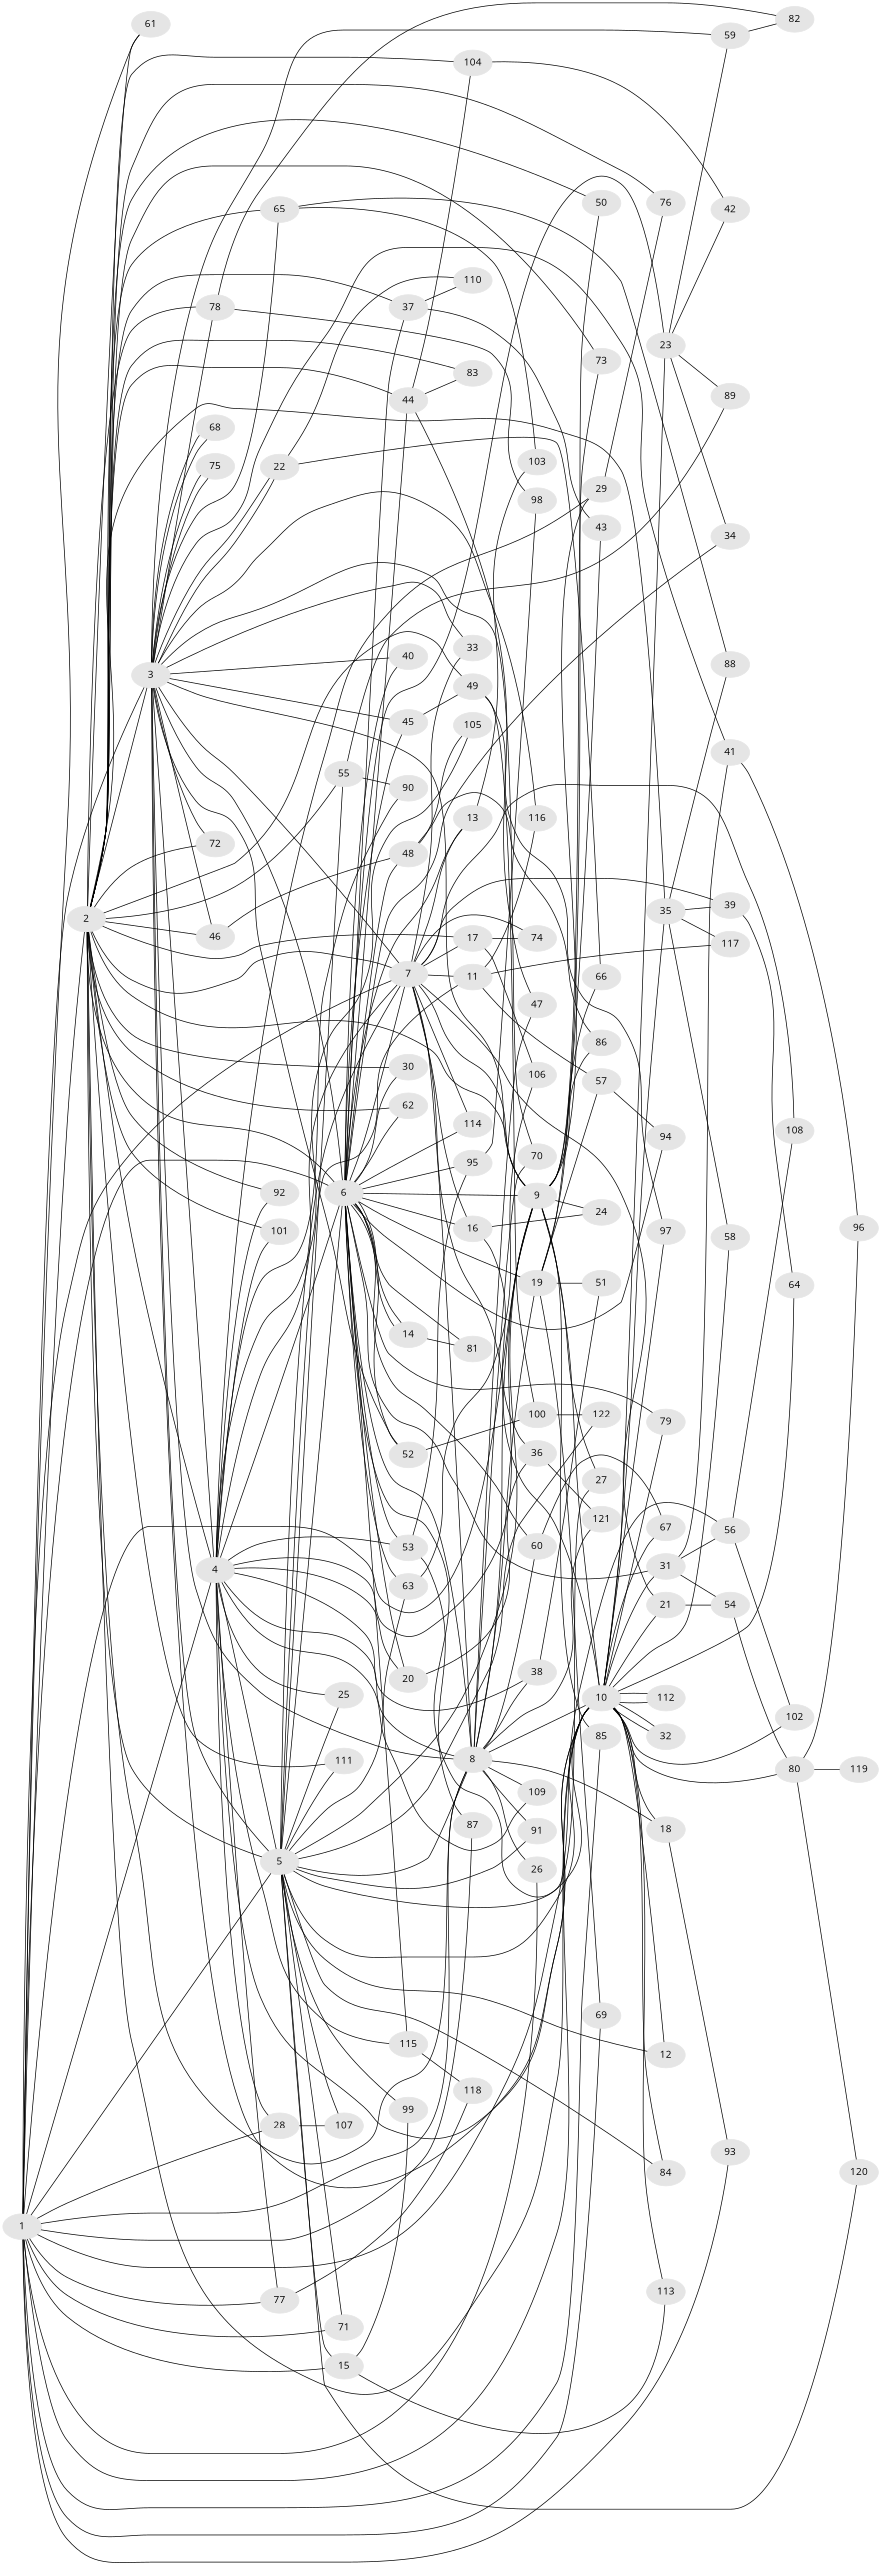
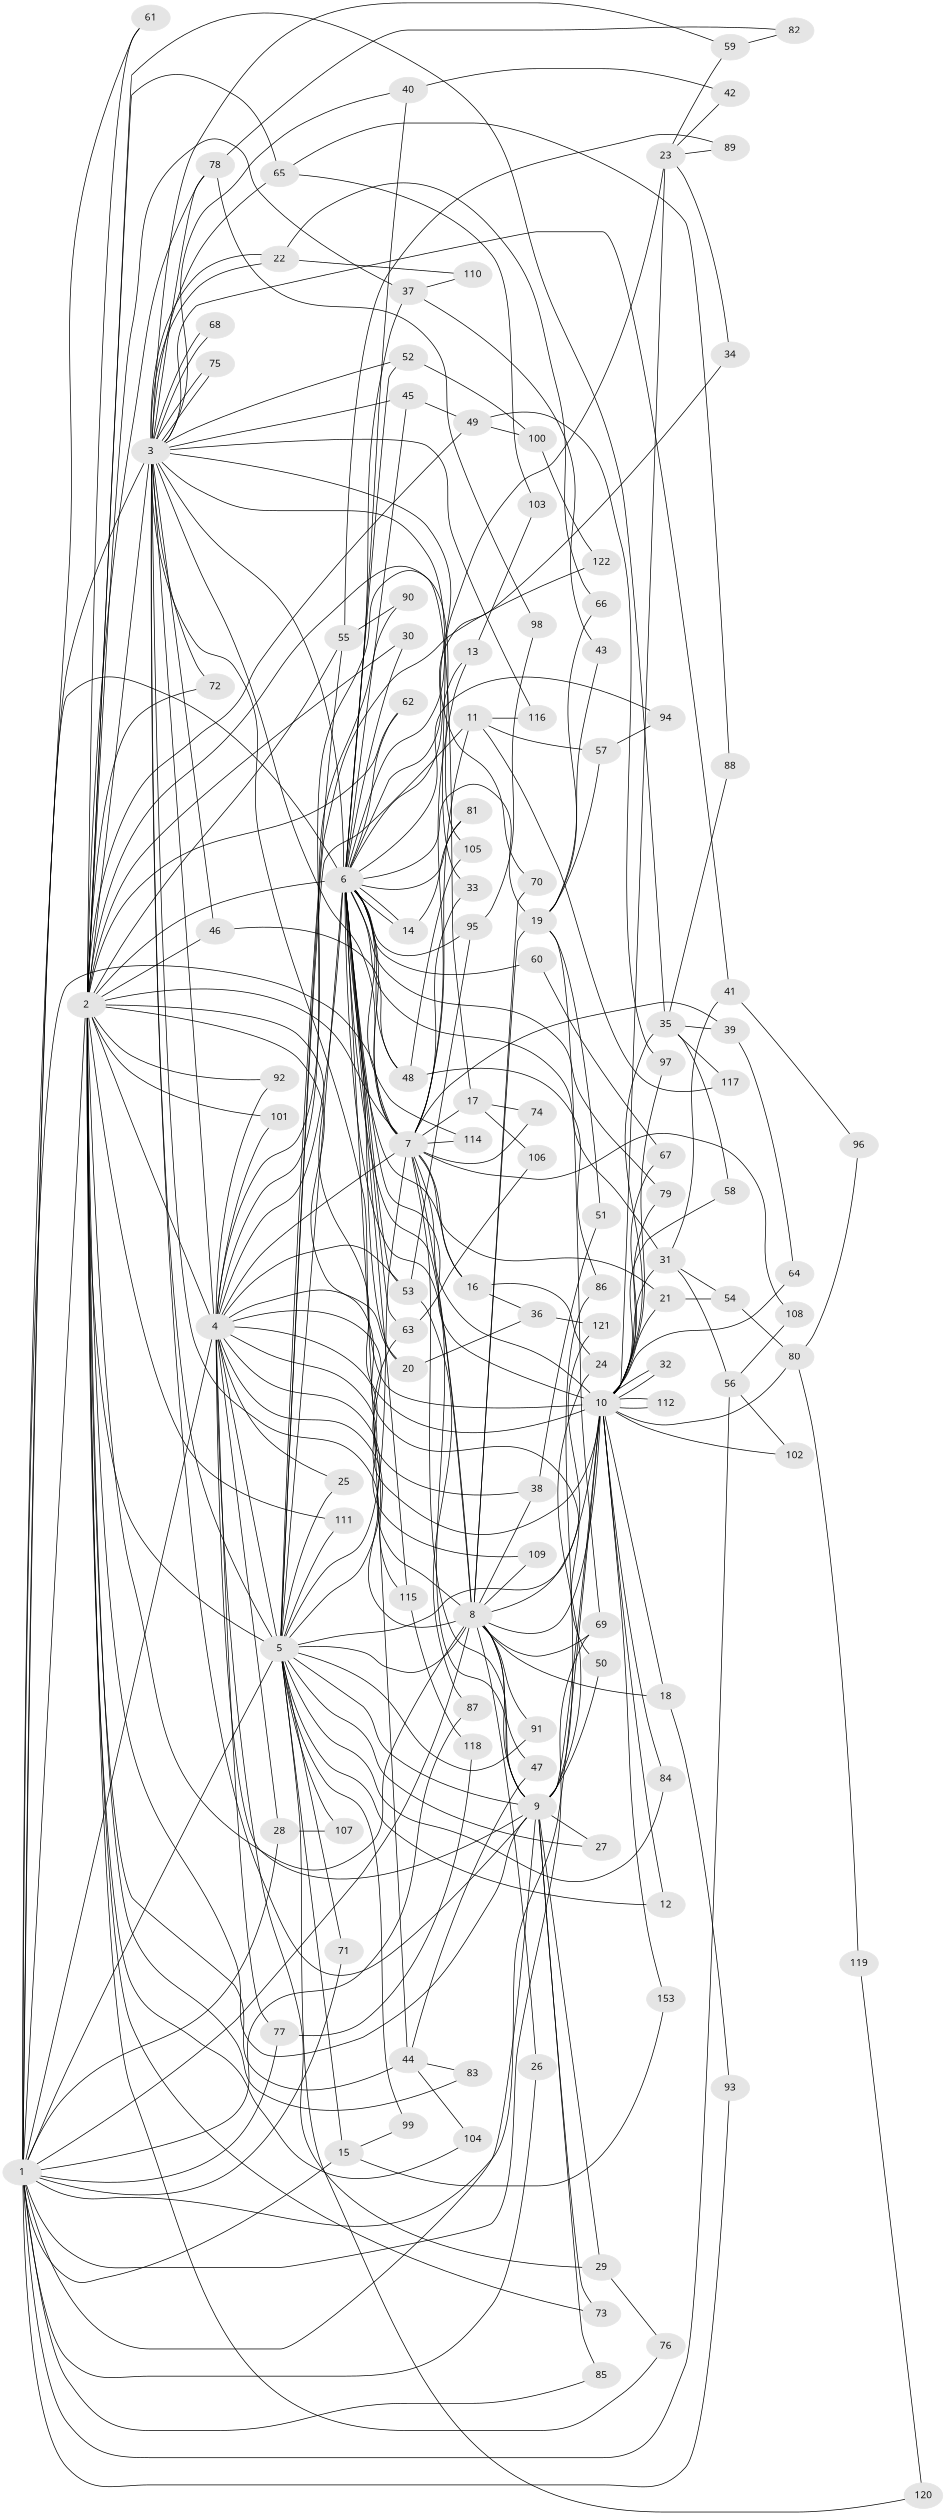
  graph {
    fontname="Open Sans"
    rankdir=LR
    node [color=gray90 fontname="Open Sans" style=filled]
    edge [fontname="Open Sans"]
    1
    2
    3
    4
    5
    6
    7
    8
    9
    10
    15
    26
    28
    56
    61
    69
    71
    77
    85
    87
    93
    17
    30
    35
    37
    44
    46
    49
    50
    55
    62
    65
    72
    73
    76
    78
    83
    92
    101
    104
    111
    22
    33
    40
    41
    45
    52
    59
    68
    70
    75
    116
    20
    25
    29
    38
    53
    90
    105
    109
    115
    11
    12
    27
    63
    84
    91
    99
    107
    120
    122
    13
    14
    16
    19
    23
    31
    34
    48
    60
    79
    81
    94
    95
    114
    21
    39
    74
    108
    18
    47
    121
    24
    86
    32
    58
    64
    67
    80
    97
    102
    112
-   113
+   113 [label=153]
    118
    106
    117
    88
    43
    110
    100
    89
    103
    82
    98
    66
    42
    96
    36
    51
    57
    54
    119
    1 -- 2
    1 -- 3
    1 -- 4
    1 -- 5
    1 -- 6
    1 -- 7
    1 -- 8
    1 -- 9
    1 -- 10
    1 -- 15
    1 -- 26
    1 -- 28
    1 -- 56
    1 -- 61
    1 -- 69
    1 -- 71
    1 -- 77
    1 -- 85
    1 -- 87
    1 -- 93
    2 -- 3
    2 -- 4
    2 -- 5
    2 -- 6
    2 -- 7
    2 -- 8
    2 -- 9
    2 -- 10
    2 -- 61
    2 -- 17
    2 -- 30
    2 -- 35
    2 -- 37
    2 -- 44
    2 -- 46
    2 -- 49
    2 -- 50
    2 -- 55
    2 -- 62
    2 -- 65
    2 -- 72
    2 -- 73
    2 -- 76
    2 -- 78
    2 -- 83
    2 -- 92
    2 -- 101
    2 -- 104
    2 -- 111
    3 -- 4
    3 -- 5
    3 -- 6
    3 -- 7
    3 -- 8
    3 -- 9
    3 -- 10
    3 -- 46
    3 -- 65
    3 -- 72
    3 -- 78
    3 -- 22
    3 -- 22
    3 -- 33
    3 -- 40
    3 -- 41
    3 -- 45
    3 -- 52
    3 -- 59
    3 -- 68
    3 -- 68
    3 -- 70
    3 -- 75
    3 -- 75
    3 -- 116
    4 -- 5
    4 -- 6
    4 -- 7
    4 -- 8
    4 -- 9
    4 -- 10
    4 -- 28
    4 -- 77
    4 -- 92
    4 -- 101
    4 -- 20
    4 -- 25
    4 -- 29
    4 -- 38
    4 -- 53
    4 -- 90
    4 -- 105
    4 -- 109
    4 -- 115
    5 -- 6
    5 -- 7
    5 -- 8
    5 -- 9
    5 -- 10
    5 -- 15
    5 -- 71
    5 -- 55
    5 -- 111
    5 -- 25
    5 -- 11
    5 -- 12
    5 -- 27
    5 -- 63
    5 -- 84
    5 -- 91
    5 -- 99
    5 -- 107
    5 -- 120
    5 -- 122
    6 -- 7
    6 -- 8
    6 -- 9
    6 -- 10
    6 -- 30
    6 -- 37
    6 -- 44
    6 -- 62
    6 -- 40
    6 -- 45
    6 -- 52
    6 -- 20
    6 -- 53
    6 -- 115
    6 -- 63
    6 -- 13
    6 -- 14
    6 -- 14
    6 -- 16
    6 -- 19
    6 -- 23
    6 -- 31
    6 -- 34
    6 -- 48
    6 -- 60
    6 -- 79
    6 -- 81
    6 -- 94
    6 -- 95
    6 -- 114
    7 -- 8
    7 -- 9
    7 -- 10
    7 -- 17
    7 -- 33
    7 -- 11
    7 -- 13
    7 -- 16
    7 -- 114
    7 -- 21
    7 -- 39
    7 -- 74
    7 -- 108
    8 -- 9
    8 -- 10
    8 -- 26
    8 -- 70
    8 -- 38
    8 -- 109
    8 -- 91
    8 -- 19
-   8 -- 60
+   8 -- 69
    8 -- 18
    8 -- 47
    8 -- 121
    9 -- 10
    9 -- 85
    9 -- 50
    9 -- 73
    9 -- 29
    9 -- 27
    9 -- 24
    9 -- 86
    10 -- 35
    10 -- 12
    10 -- 84
    10 -- 23
    10 -- 31
    10 -- 79
    10 -- 21
    10 -- 18
    10 -- 32
    10 -- 32
    10 -- 58
    10 -- 64
    10 -- 67
    10 -- 80
    10 -- 97
    10 -- 102
    10 -- 112
    10 -- 112
    10 -- 113
    15 -- 99
    15 -- 113
    28 -- 107
    56 -- 108
    56 -- 102
    77 -- 118
    17 -- 74
    17 -- 106
    35 -- 39
    35 -- 58
    35 -- 117
    35 -- 88
    37 -- 43
    37 -- 110
    44 -- 83
    44 -- 104
    44 -- 47
    46 -- 48
    49 -- 97
    49 -- 100
    55 -- 90
    55 -- 89
    65 -- 88
    65 -- 103
    78 -- 82
    78 -- 98
    22 -- 110
    22 -- 66
-   104 -- 42
+   40 -- 42
    41 -- 96
    45 -- 49
    52 -- 100
    59 -- 82
    20 -- 36
    29 -- 76
    38 -- 51
    53 -- 87
    53 -- 95
    115 -- 118
    11 -- 116
    11 -- 117
    11 -- 57
    63 -- 106
    13 -- 103
    14 -- 81
    16 -- 24
    16 -- 36
    19 -- 69
    19 -- 43
    19 -- 66
    19 -- 51
    19 -- 57
    23 -- 59
    23 -- 34
    23 -- 89
    23 -- 42
    31 -- 56
    31 -- 41
    31 -- 54
    48 -- 105
    48 -- 86
    60 -- 67
    95 -- 98
    21 -- 54
    39 -- 64
    18 -- 93
-   80 -- 120
+   119 -- 120
    80 -- 96
    80 -- 119
    100 -- 122
    36 -- 121
    57 -- 94
    54 -- 80
  }
